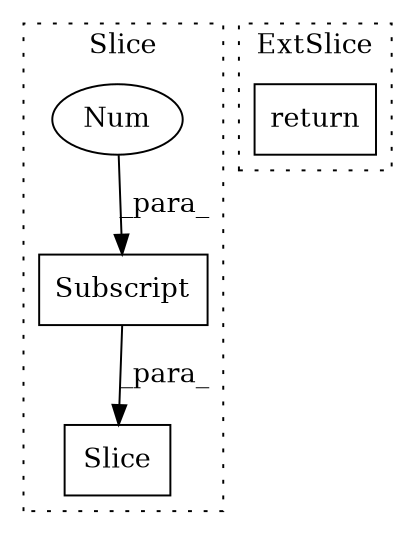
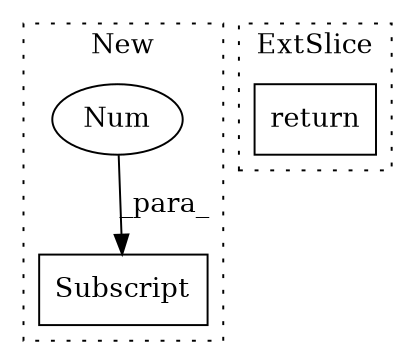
  digraph {
    node [l=1 shape=box]
-   n1 [a=80 label=Slice s=16584]
    n2 [a=63 l="25,0" label=Subscript s="16585,0"]
    n3 [a=76 label=Num s=16608 shape=ellipse]
    n4 [a=93 l=7 label=return s=17517]
    subgraph cluster_1 {
-     label=Slice
+     label=New
      style=dotted
-     n1
      n2
      n3
    }
    subgraph cluster_2 {
      label=ExtSlice
      style=dotted
      n4
    }
-   n2 -> n1 [label=_para_]
    n3 -> n2 [label=_para_]
  }
